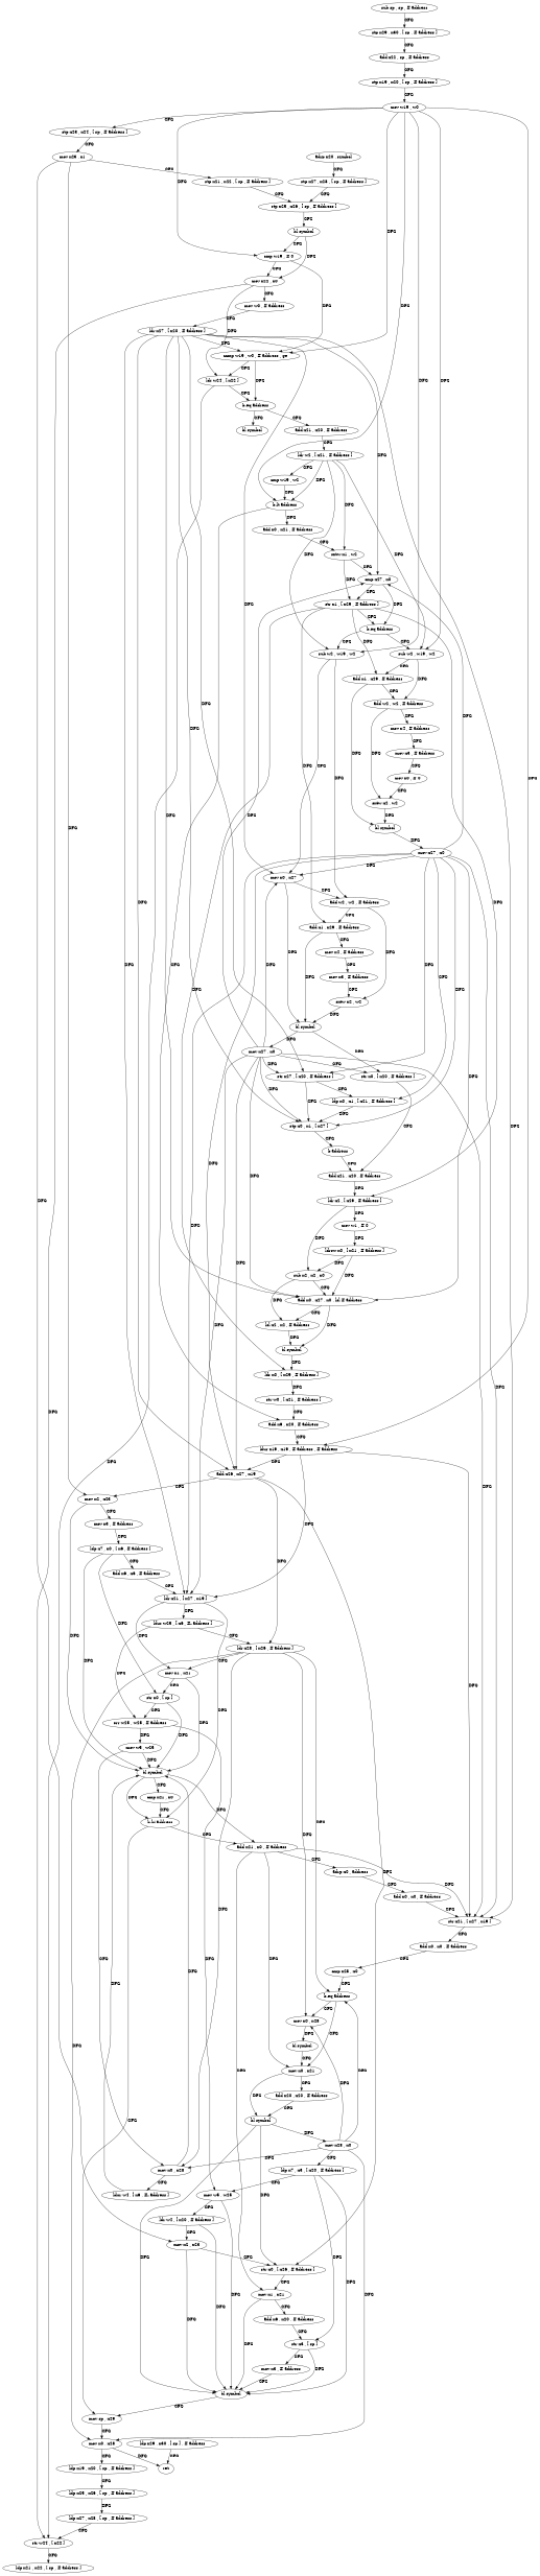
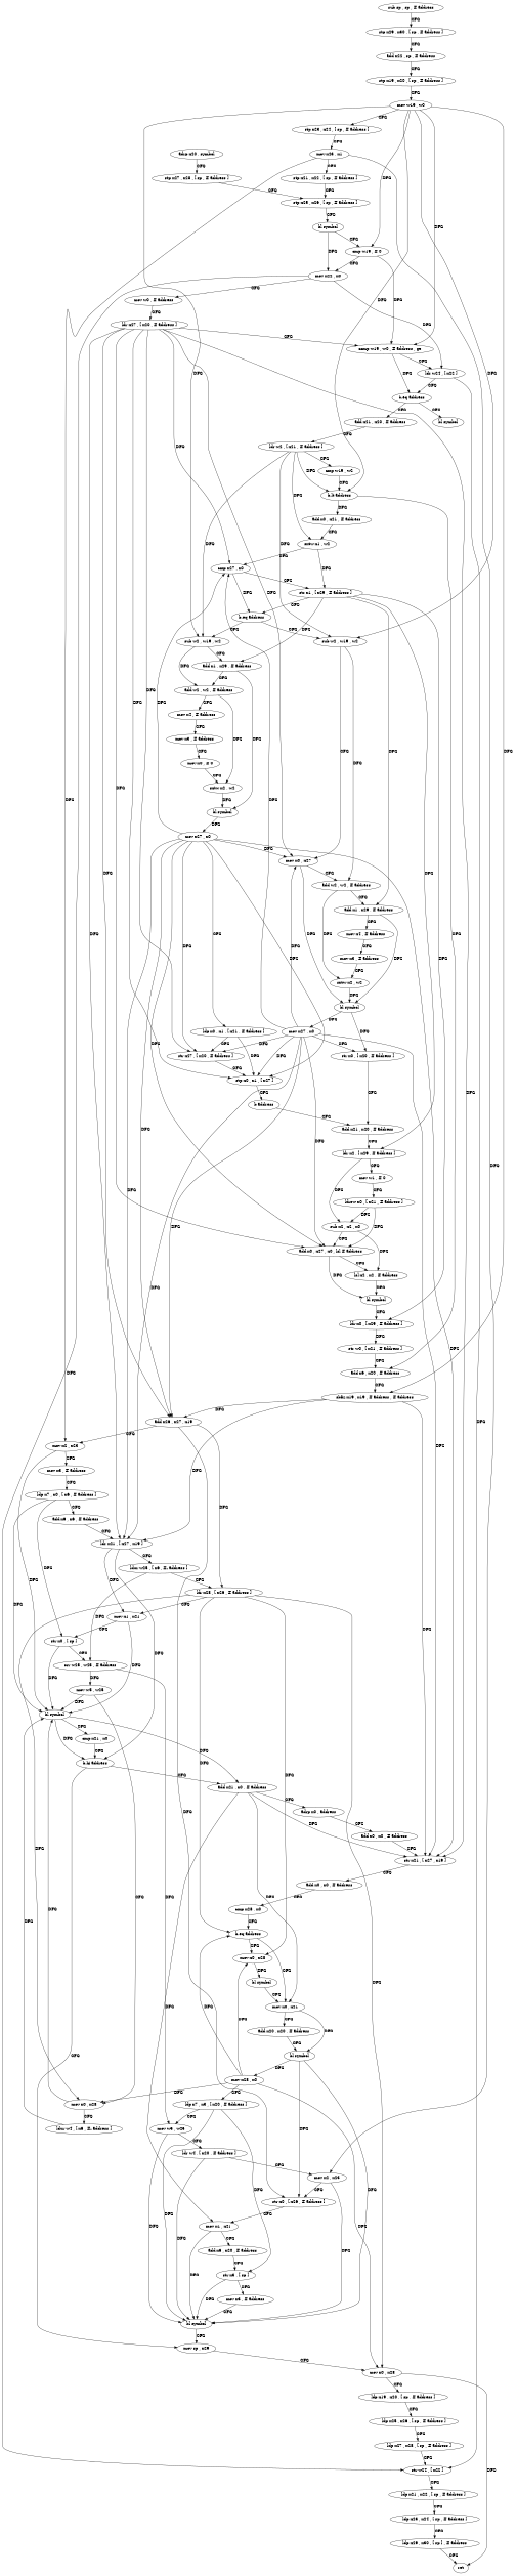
  digraph {
    n1 [label="sub sp , sp , # address"]
    n2 [label="stp x29 , x30 , [ sp , # address ]"]
    n3 [label="add x22 , sp , # address"]
    n4 [label="stp x19 , x20 , [ sp , # address ]"]
    n5 [label="mov w19 , w0"]
    n6 [label="stp x23 , x24 , [ sp , # address ]"]
    n7 [label="cmp w19 , # 0"]
    n8 [label="ccmp w19 , w0 , # address , ge"]
    n9 [label="b.lt address"]
-   n10 [label="ldur x19 , x19 , # address , # address"]
+   n10 [label="sbfiz x19 , x19 , # address , # address"]
    n11 [label="sub w2 , w19 , w2"]
    n12 [label="sub w2 , w19 , w2"]
    n13 [label="mov x23 , x1"]
    n14 [label="mov x22 , x0"]
    n15 [label="ldr w24 , [ x22 ]"]
    n16 [label="b.eq address"]
    n17 [label="add x6 , x20 , # address"]
    n18 [label="add x0 , x21 , # address"]
    n19 [label="add x26 , x27 , x19"]
    n20 [label="ldr x21 , [ x27 , x19 ]"]
    n21 [label="str x21 , [ x27 , x19 ]"]
    n22 [label="add x1 , x29 , # address"]
    n23 [label="add w2 , w2 , # address"]
    n24 [label="mov x0 , x27"]
    n25 [label="add w2 , w2 , # address"]
    n26 [label="stp x21 , x22 , [ sp , # address ]"]
    n27 [label="mov x2 , x23"]
    n28 [label="mov x2 , x23"]
    n29 [label="stp x25 , x26 , [ sp , # address ]"]
    n30 [label="mov x3 , # address"]
    n31 [label="bl symbol"]
    n32 [label="str x0 , [ x26 , # address ]"]
    n33 [label="bl symbol"]
    n34 [label="adrp x20 , symbol"]
    n35 [label="stp x27 , x28 , [ sp , # address ]"]
    n36 [label="bl symbol"]
    n37 [label="mov w0 , # address"]
    n38 [label="str w24 , [ x22 ]"]
    n39 [label="ldr x27 , [ x20 , # address ]"]
    n40 [label="ldp x21 , x22 , [ sp , # address ]"]
    n41 [label="cmp x27 , x0"]
    n42 [label="str x27 , [ x20 , # address ]"]
    n43 [label="stp x0 , x1 , [ x27 ]"]
    n44 [label="add x0 , x27 , x0 , lsl # address"]
    n45 [label="ldr x28 , [ x26 , # address ]"]
    n46 [label="ldur w25 , [ x6 , #- address ]"]
    n47 [label="mov x1 , x21"]
    n48 [label="b.hi address"]
    n49 [label="str x1 , [ x29 , # address ]"]
    n50 [label="b.eq address"]
    n51 [label="add x0 , x0 , # address"]
    n52 [label="b address"]
    n53 [label="bl symbol"]
    n54 [label="lsl x2 , x2 , # address"]
    n55 [label="bl symbol"]
    n56 [label="bl symbol"]
    n57 [label="add x21 , x20 , # address"]
    n58 [label="ldr w2 , [ x21 , # address ]"]
    n59 [label="cmp w19 , w2"]
    n60 [label="sxtw x1 , w2"]
    n61 [label="mov x0 , x28"]
    n62 [label="mov x0 , x28"]
    n63 [label="b.eq address"]
    n64 [label="mov x0 , x28"]
    n65 [label="mov x1 , x21"]
    n66 [label="ldp x7 , x0 , [ x6 , # address ]"]
    n67 [label="cmp x21 , x0"]
    n68 [label="add x21 , x0 , # address"]
    n69 [label="add x6 , x6 , # address"]
    n70 [label="str x0 , [ sp ]"]
    n71 [label="orr w25 , w25 , # address"]
    n72 [label="mov sp , x29"]
    n73 [label="mov w5 , w25"]
    n74 [label="mov w5 , w25"]
    n75 [label="ldur w4 , [ x6 , #- address ]"]
    n76 [label="ldp x19 , x20 , [ sp , # address ]"]
    n77 [label=ret]
    n78 [label="mov x0 , x21"]
    n79 [label="bl symbol"]
    n80 [label="ldr w4 , [ x20 , # address ]"]
    n81 [label="adrp x0 , address"]
    n82 [label="add x0 , x0 , # address"]
    n83 [label="add x20 , x20 , # address"]
    n84 [label="bl symbol"]
    n85 [label="add x6 , x20 , # address"]
    n86 [label="add x1 , x29 , # address"]
    n87 [label="ldr x2 , [ x29 , # address ]"]
    n88 [label="ldr x0 , [ x29 , # address ]"]
    n89 [label="bl symbol"]
    n90 [label="mov x4 , # address"]
    n91 [label="mov w1 , # 0"]
    n92 [label="sub x2 , x2 , x0"]
    n93 [label="str w0 , [ x21 , # address ]"]
    n94 [label="mov x4 , # address"]
    n95 [label="sxtw x2 , w2"]
    n96 [label="sxtw x2 , w2"]
    n97 [label="ldp x25 , x26 , [ sp , # address ]"]
    n98 [label="ldp x27 , x28 , [ sp , # address ]"]
+   n99 [label="ldp x23 , x24 , [ sp , # address ]"]
    n100 [label="ldp x29 , x30 , [ sp ] , # address"]
    n101 [label="cmp x28 , x0"]
    n102 [label="mov x28 , x0"]
    n103 [label="mov x27 , x0"]
    n104 [label="mov x3 , # address"]
    n105 [label="mov x0 , # 0"]
    n106 [label="ldp x0 , x1 , [ x21 , # address ]"]
    n107 [label="add x21 , x20 , # address"]
    n108 [label="mov x27 , x0"]
    n109 [label="str x0 , [ x20 , # address ]"]
    n110 [label="mov x3 , # address"]
    n111 [label="ldp x7 , x3 , [ x20 , # address ]"]
    n112 [label="str x3 , [ sp ]"]
    n113 [label="mov x3 , # address"]
    n114 [label="ldrsw x0 , [ x21 , # address ]"]
    n1 -> n2 [label=CFG]
    n2 -> n3 [label=CFG]
    n3 -> n4 [label=CFG]
    n4 -> n5 [label=CFG]
    n5 -> n6 [label=CFG]
    n5 -> n7 [label=DFG]
    n5 -> n8 [label=DFG]
    n5 -> n9 [label=DFG]
    n5 -> n10 [label=DFG]
    n5 -> n11 [label=DFG]
    n5 -> n12 [label=DFG]
    n6 -> n13 [label=CFG]
    n7 -> n8 [label=DFG]
    n7 -> n14 [label=CFG]
    n8 -> n15 [label=CFG]
    n8 -> n16 [label=DFG]
    n9 -> n17 [label=CFG]
    n9 -> n18 [label=DFG]
    n10 -> n19 [label=DFG]
    n10 -> n20 [label=DFG]
    n10 -> n21 [label=DFG]
    n11 -> n22 [label=CFG]
    n11 -> n23 [label=DFG]
    n12 -> n24 [label=CFG]
    n12 -> n25 [label=DFG]
    n13 -> n26 [label=CFG]
    n13 -> n27 [label=DFG]
    n13 -> n28 [label=DFG]
    n14 -> n15 [label=DFG]
    n14 -> n37 [label=CFG]
    n14 -> n38 [label=DFG]
    n15 -> n16 [label=CFG]
    n15 -> n38 [label=DFG]
    n16 -> n56 [label=CFG]
    n16 -> n57 [label=CFG]
    n17 -> n10 [label=CFG]
    n18 -> n60 [label=CFG]
    n19 -> n27 [label=CFG]
    n19 -> n32 [label=DFG]
    n19 -> n45 [label=DFG]
    n20 -> n46 [label=CFG]
    n20 -> n47 [label=DFG]
    n20 -> n48 [label=DFG]
    n21 -> n51 [label=CFG]
    n22 -> n23 [label=CFG]
    n22 -> n89 [label=DFG]
    n23 -> n94 [label=CFG]
    n23 -> n95 [label=DFG]
    n24 -> n25 [label=CFG]
    n24 -> n53 [label=DFG]
    n25 -> n86 [label=CFG]
    n25 -> n96 [label=DFG]
    n26 -> n29 [label=CFG]
    n27 -> n30 [label=CFG]
    n27 -> n31 [label=DFG]
    n28 -> n32 [label=CFG]
    n28 -> n33 [label=DFG]
    n29 -> n36 [label=CFG]
    n30 -> n66 [label=CFG]
    n31 -> n48 [label=DFG]
    n31 -> n67 [label=CFG]
    n31 -> n68 [label=DFG]
    n32 -> n65 [label=CFG]
    n33 -> n72 [label=CFG]
    n34 -> n35 [label=CFG]
    n35 -> n29 [label=CFG]
    n36 -> n7 [label=CFG]
    n36 -> n14 [label=DFG]
    n37 -> n39 [label=CFG]
    n38 -> n40 [label=CFG]
    n39 -> n8 [label=CFG]
    n39 -> n19 [label=DFG]
    n39 -> n20 [label=DFG]
    n39 -> n21 [label=DFG]
    n39 -> n24 [label=DFG]
    n39 -> n41 [label=DFG]
    n39 -> n42 [label=DFG]
    n39 -> n43 [label=DFG]
    n39 -> n44 [label=DFG]
+   n40 -> n99 [label=CFG]
    n41 -> n49 [label=CFG]
    n41 -> n50 [label=DFG]
    n42 -> n43 [label=CFG]
    n43 -> n52 [label=CFG]
    n44 -> n54 [label=CFG]
    n44 -> n55 [label=DFG]
    n45 -> n47 [label=CFG]
    n45 -> n61 [label=DFG]
    n45 -> n62 [label=DFG]
    n45 -> n63 [label=DFG]
    n45 -> n64 [label=DFG]
    n46 -> n45 [label=CFG]
    n46 -> n71 [label=DFG]
    n47 -> n31 [label=DFG]
    n47 -> n70 [label=CFG]
    n48 -> n68 [label=CFG]
    n48 -> n72 [label=CFG]
    n49 -> n22 [label=DFG]
    n49 -> n50 [label=CFG]
    n49 -> n86 [label=DFG]
    n49 -> n87 [label=DFG]
    n49 -> n88 [label=DFG]
    n50 -> n11 [label=CFG]
    n50 -> n12 [label=CFG]
    n51 -> n101 [label=CFG]
    n52 -> n107 [label=CFG]
    n53 -> n108 [label=DFG]
    n53 -> n109 [label=DFG]
    n54 -> n55 [label=DFG]
    n55 -> n88 [label=CFG]
    n57 -> n58 [label=CFG]
    n58 -> n9 [label=DFG]
    n58 -> n11 [label=DFG]
    n58 -> n12 [label=DFG]
    n58 -> n59 [label=CFG]
    n58 -> n60 [label=DFG]
    n59 -> n9 [label=CFG]
    n60 -> n41 [label=CFG]
    n60 -> n49 [label=DFG]
    n61 -> n31 [label=DFG]
    n61 -> n75 [label=CFG]
    n62 -> n76 [label=CFG]
    n62 -> n77 [label=DFG]
    n63 -> n64 [label=CFG]
    n63 -> n78 [label=CFG]
    n64 -> n79 [label=DFG]
    n65 -> n33 [label=DFG]
    n65 -> n85 [label=CFG]
    n66 -> n31 [label=DFG]
    n66 -> n69 [label=CFG]
    n66 -> n70 [label=DFG]
    n67 -> n48 [label=CFG]
    n68 -> n21 [label=DFG]
    n68 -> n65 [label=DFG]
    n68 -> n78 [label=DFG]
    n68 -> n81 [label=CFG]
    n69 -> n20 [label=CFG]
    n70 -> n31 [label=DFG]
    n70 -> n71 [label=CFG]
    n71 -> n73 [label=DFG]
    n71 -> n74 [label=DFG]
    n72 -> n62 [label=CFG]
    n73 -> n31 [label=DFG]
    n73 -> n61 [label=CFG]
    n74 -> n33 [label=DFG]
    n74 -> n80 [label=CFG]
    n75 -> n31 [label=DFG]
    n76 -> n97 [label=CFG]
    n78 -> n83 [label=CFG]
    n78 -> n84 [label=DFG]
    n79 -> n78 [label=CFG]
    n80 -> n28 [label=CFG]
    n80 -> n33 [label=DFG]
    n81 -> n82 [label=CFG]
    n82 -> n21 [label=CFG]
    n83 -> n84 [label=CFG]
    n84 -> n32 [label=DFG]
    n84 -> n33 [label=DFG]
    n84 -> n102 [label=DFG]
    n85 -> n112 [label=CFG]
    n86 -> n53 [label=DFG]
    n86 -> n90 [label=CFG]
    n87 -> n91 [label=CFG]
    n87 -> n92 [label=DFG]
    n88 -> n93 [label=DFG]
    n89 -> n103 [label=DFG]
    n90 -> n110 [label=CFG]
    n91 -> n114 [label=CFG]
    n92 -> n44 [label=CFG]
    n92 -> n54 [label=DFG]
    n93 -> n17 [label=CFG]
    n94 -> n104 [label=CFG]
    n95 -> n89 [label=DFG]
    n96 -> n53 [label=DFG]
-   n97 -> n98 [label=DFG]
+   n97 -> n98 [label=CFG]
    n98 -> n38 [label=CFG]
+   n99 -> n100 [label=CFG]
    n100 -> n77 [label=CFG]
    n101 -> n63 [label=CFG]
    n102 -> n61 [label=DFG]
    n102 -> n62 [label=DFG]
    n102 -> n63 [label=DFG]
    n102 -> n64 [label=DFG]
    n102 -> n111 [label=CFG]
    n103 -> n19 [label=DFG]
    n103 -> n20 [label=DFG]
    n103 -> n21 [label=DFG]
    n103 -> n24 [label=DFG]
    n103 -> n41 [label=DFG]
    n103 -> n42 [label=DFG]
    n103 -> n43 [label=DFG]
    n103 -> n44 [label=DFG]
    n103 -> n106 [label=CFG]
    n104 -> n105 [label=CFG]
    n105 -> n95 [label=CFG]
-   n42 -> n106 [label=CFG]
+   n106 -> n42 [label=CFG]
    n106 -> n43 [label=DFG]
    n107 -> n87 [label=CFG]
    n108 -> n19 [label=DFG]
    n108 -> n20 [label=DFG]
    n108 -> n21 [label=DFG]
    n108 -> n24 [label=DFG]
    n108 -> n41 [label=DFG]
    n108 -> n42 [label=DFG]
    n108 -> n43 [label=DFG]
    n108 -> n44 [label=DFG]
    n108 -> n109 [label=CFG]
    n109 -> n107 [label=CFG]
    n110 -> n96 [label=CFG]
    n111 -> n33 [label=DFG]
    n111 -> n74 [label=CFG]
    n111 -> n112 [label=DFG]
    n112 -> n33 [label=DFG]
    n112 -> n113 [label=CFG]
    n113 -> n33 [label=CFG]
    n114 -> n44 [label=DFG]
    n114 -> n92 [label=DFG]
  }
